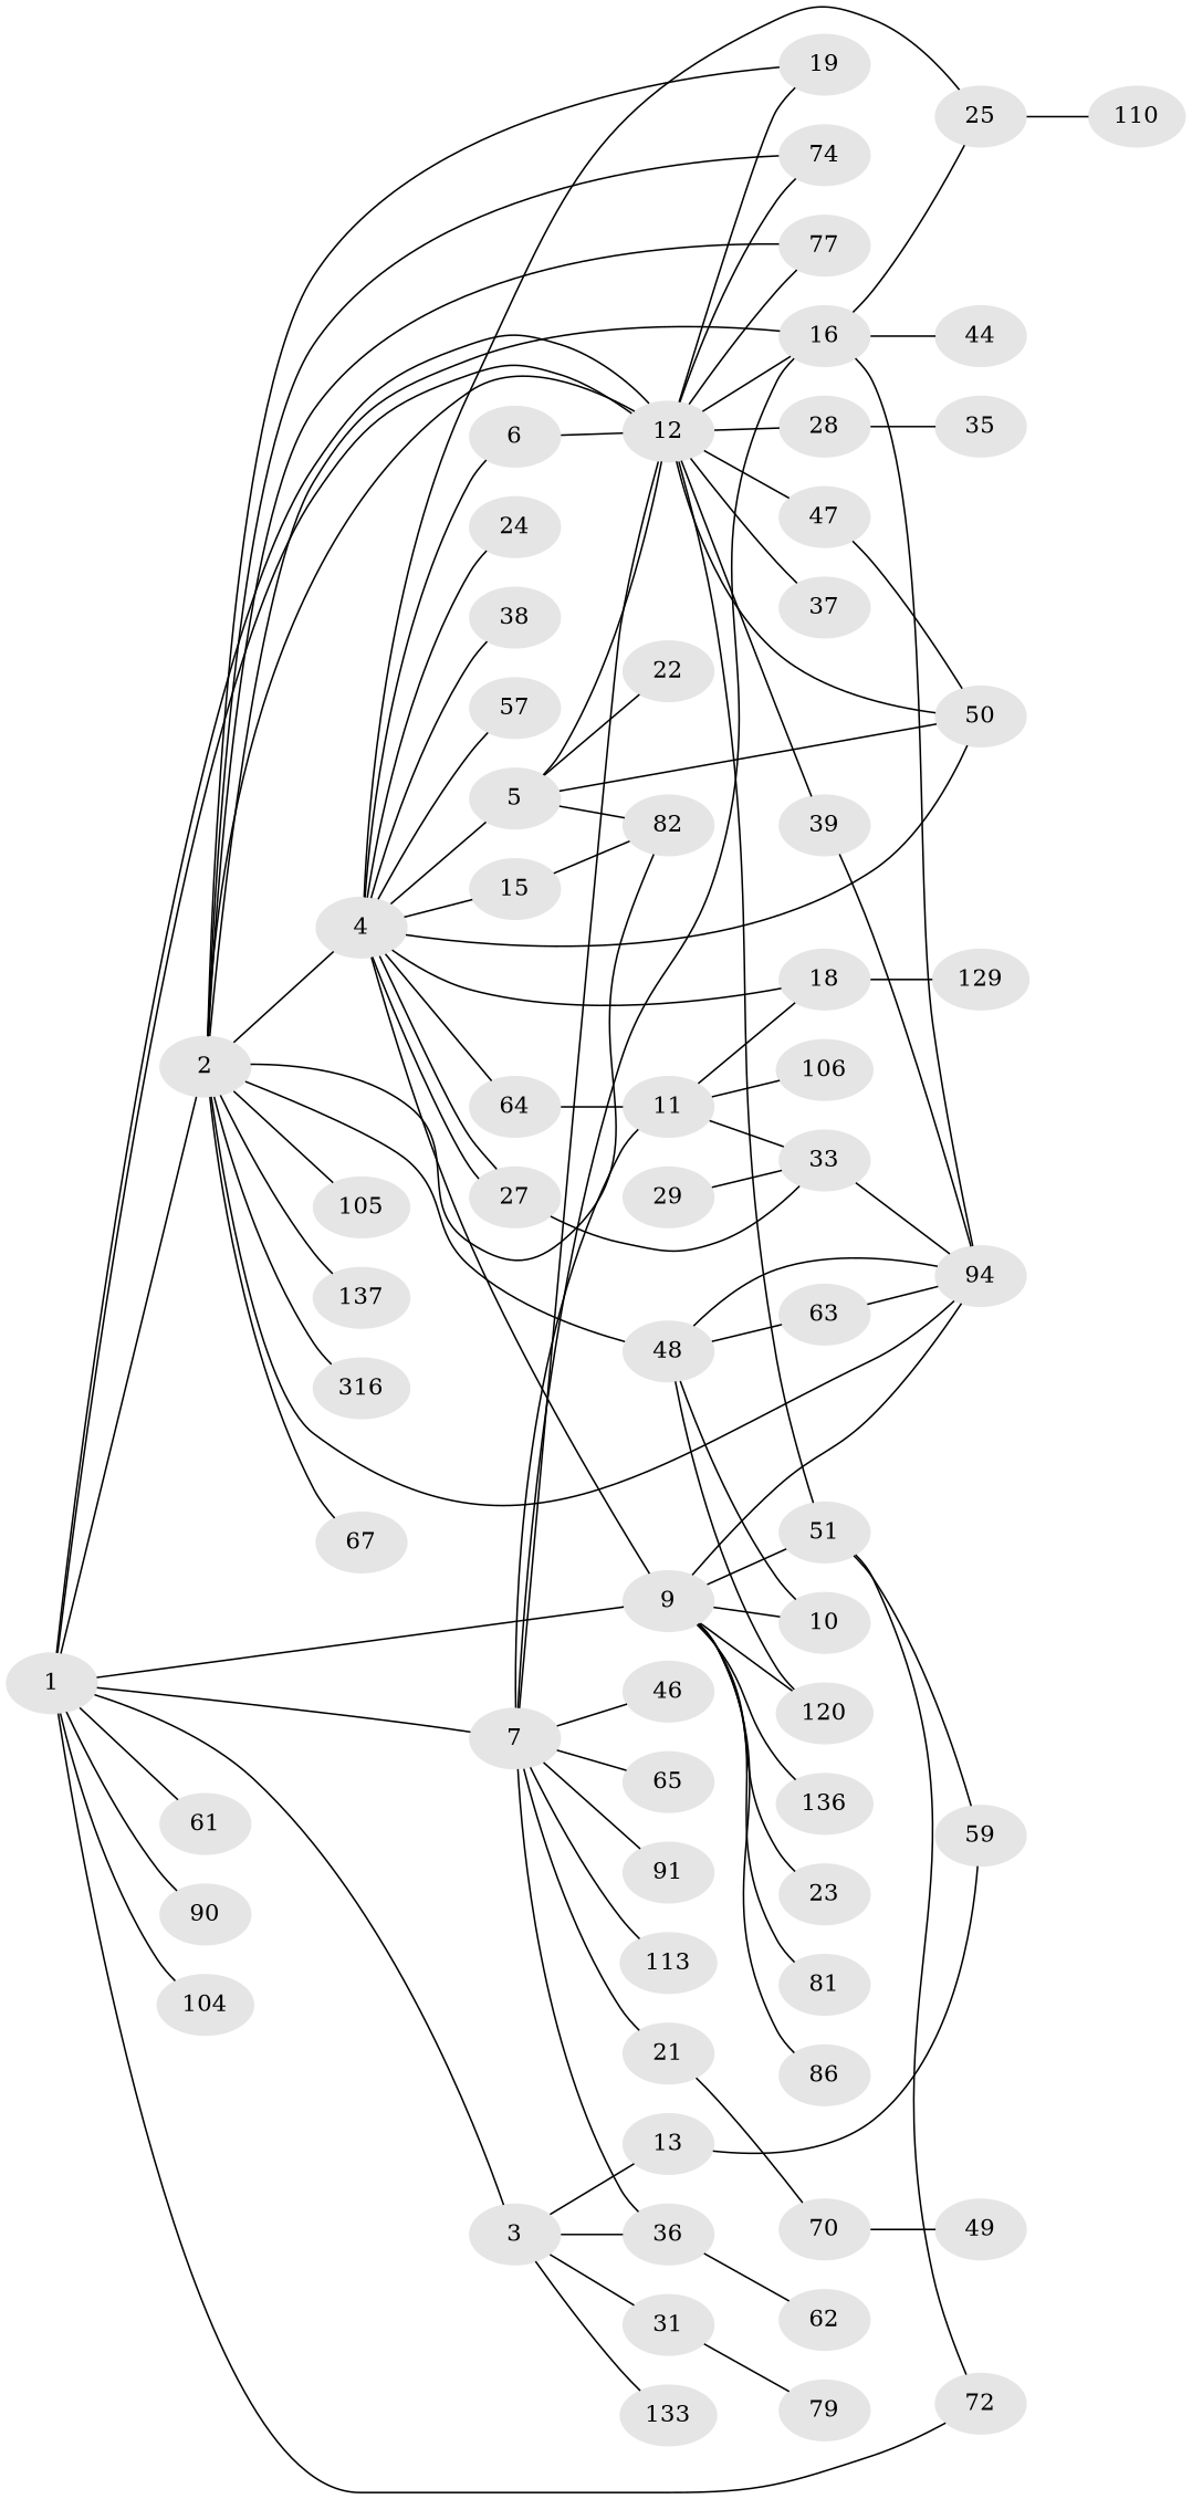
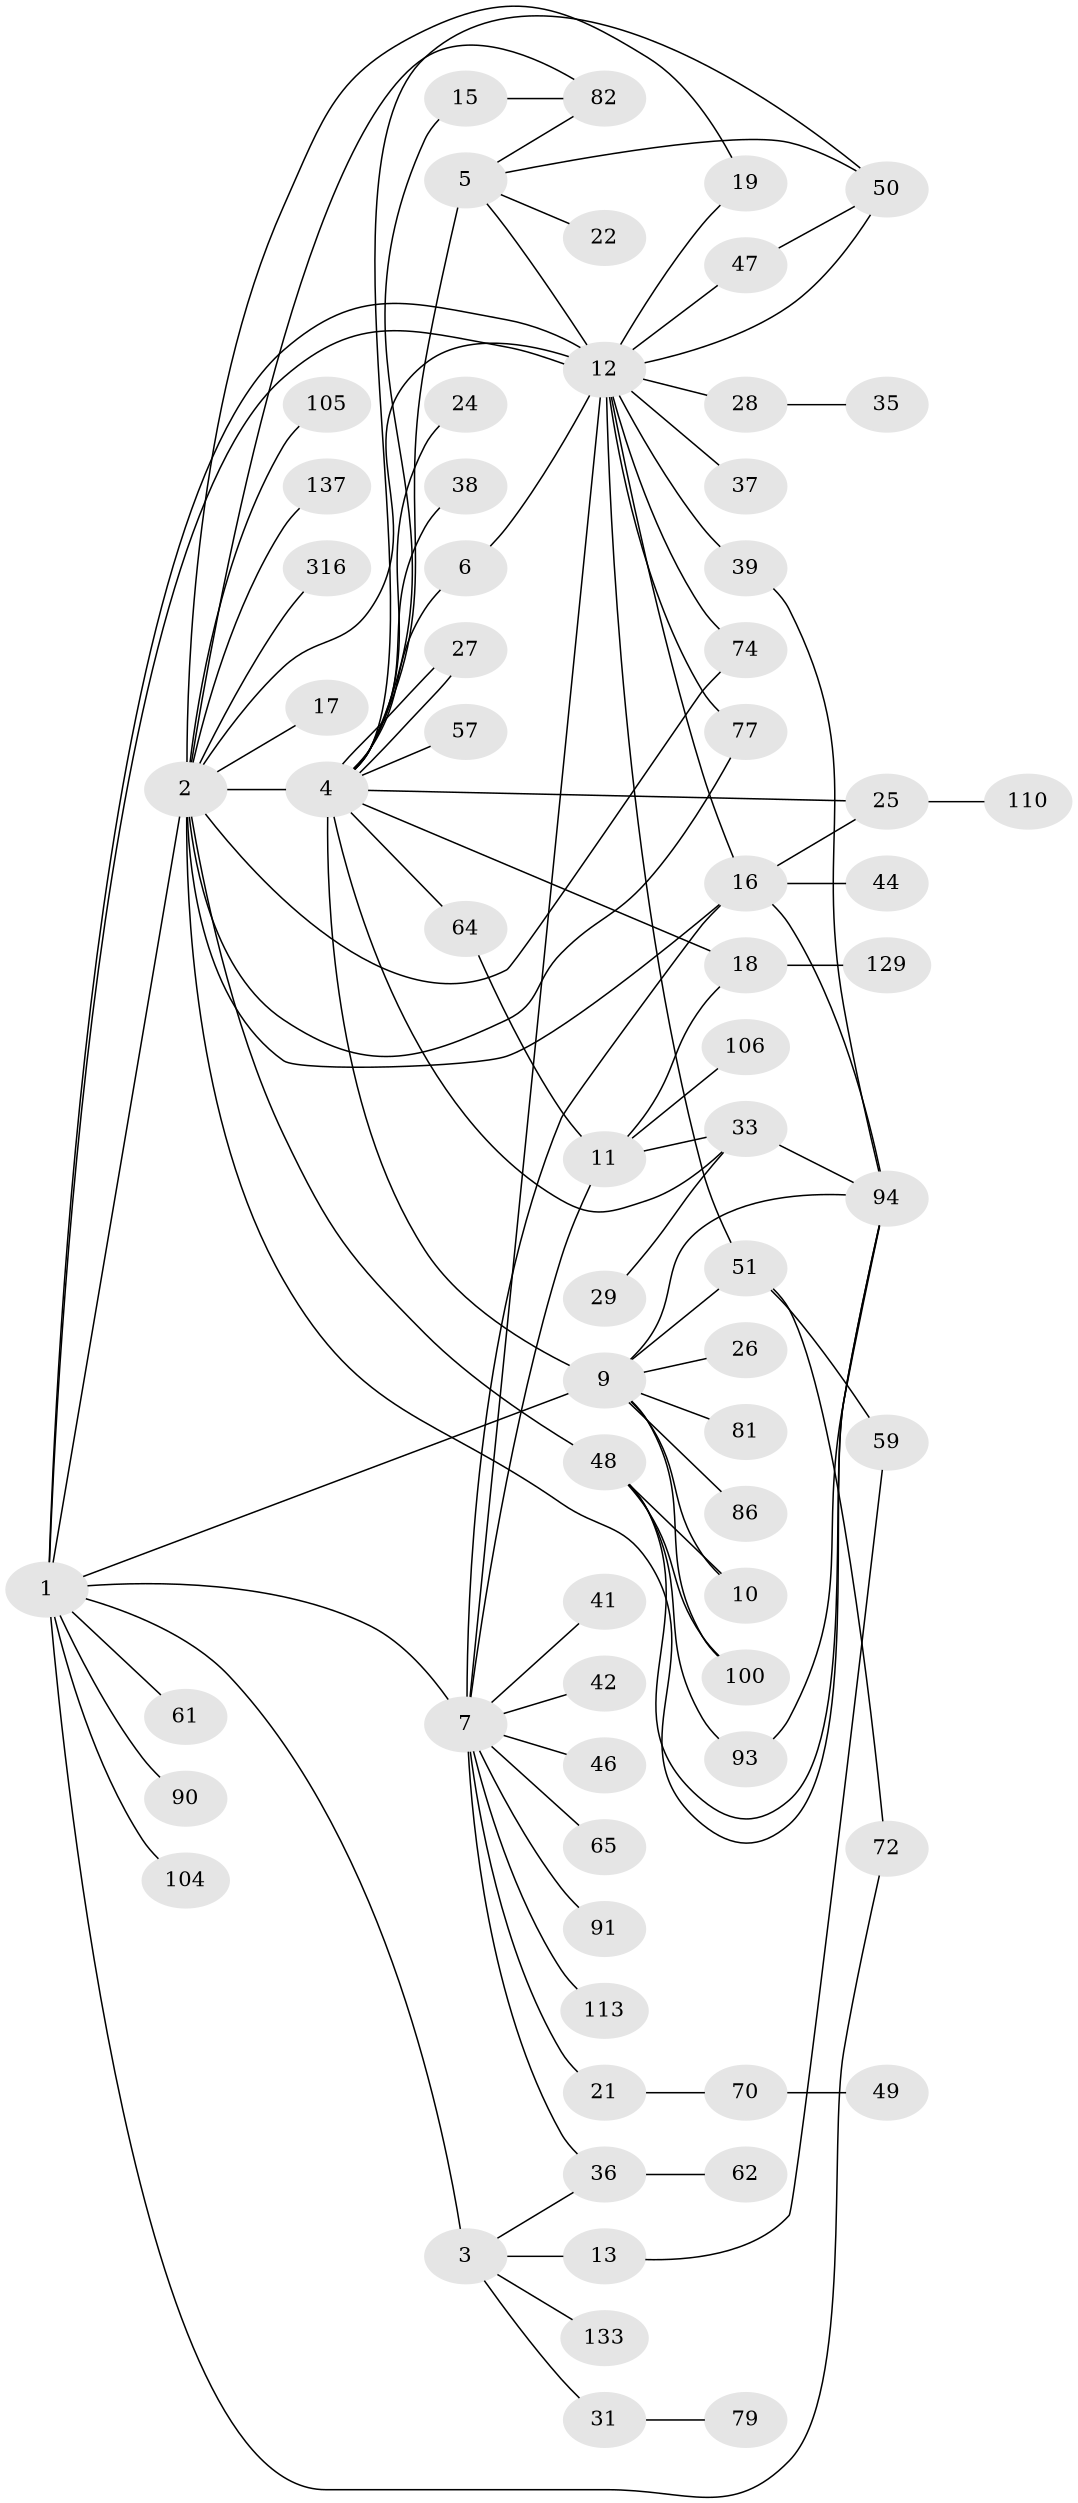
  graph {
    rankdir=LR
    node [color=gray90 style=filled]
    1
    2
    3
    7 [super="+67+83"]
    9 [super="+60+80+73+53"]
    12 [super="+56+66+88+121+115+20+32+26+45"]
    61
    90
    104
    72
    4
    n12 [label=16 super="+40"]
-   17 [super="+84+97+131" label=67]
+   17 [super="+84+97+131"]
    19 [super="+87"]
    48
    74
    77 [super="+117"]
    82 [super="+125"]
    94 [super="+127"]
    105
    n21 [label=137]
    n22 [label=316]
    13 [super="+54"]
    31
    36 [super="+93+123"]
    133
    11
    21
+   41 [super="+96"]
+   42 [super="+124"]
    46
    65 [super="+101"]
    91
    113
    51 [super="+119+137+114+99+70+59"]
    10
-   23
+   23 [label=26]
    81
    86 [super="+103"]
-   100 [label=120]
-   136
+   100
    39 [super="+89+120"]
    50 [super="+134"]
    28
    37
    47 [super="+69"]
    n47 [label=59 super="+143"]
    24 [super="+92"]
    38
    5 [super="+130+16+75+52"]
    6 [super="+98+95"]
    15 [super="+111"]
    18 [super="+68"]
    25
    27
    33 [super="+58"]
    57
    64
    44
    29 [super="+43"]
-   63
+   63 [label=93]
    79
    62
    22 [super="+126"]
    129
    110
    106
    n68 [label=70]
    35
    49 [super="+71"]
    1 -- 2
    1 -- 3
    1 -- 7
    1 -- 9
    1 -- 12 [weight=2]
    1 -- 12
    1 -- 61
    1 -- 90
    1 -- 104
    1 -- 72
    2 -- 12
    2 -- 4
    2 -- n12 [weight=2]
    2 -- 17
    2 -- 19
    2 -- 48
    2 -- 74
    2 -- 77
    2 -- 82
    2 -- 94
    2 -- 105
    2 -- n21
    2 -- n22
    3 -- 13
    3 -- 31
    3 -- 36
    3 -- 133
    7 -- 12
    7 -- n12
    7 -- 36
    7 -- 11
    7 -- 21
+   7 -- 41
+   7 -- 42
    7 -- 46
    7 -- 65
    7 -- 91
    7 -- 113
    9 -- 94 [weight=2]
    9 -- 51
    9 -- 10
    9 -- 23
    9 -- 81
    9 -- 86
    9 -- 100
-   9 -- 136
    12 -- n12
    12 -- 19
    12 -- 74
    12 -- 77
    12 -- 51
    12 -- 39
    12 -- 50
    12 -- 28
    12 -- 37
    12 -- 47
    4 -- 9
    4 -- 50
    4 -- 24
    4 -- 38
    4 -- 5
    4 -- 6
    4 -- 15
    4 -- 18
    4 -- 25
    4 -- 27
    4 -- 27
-   27 -- 33
+   4 -- 33
    4 -- 57
    4 -- 64
    n12 -- 94
    n12 -- 25
    n12 -- 44
    48 -- 94
    48 -- 10
    48 -- 100
    48 -- 63
    13 -- n47
    31 -- 79
    36 -- 62
    11 -- 18
    11 -- 33
    11 -- 106
    21 -- n68
    51 -- 72
    51 -- n47
    39 -- 94
    28 -- 35
    47 -- 50
    5 -- 12 [weight=2]
    5 -- 82
    5 -- 50
    5 -- 22
    6 -- 12
    15 -- 82
    18 -- 129
    25 -- 110
    33 -- 94
    64 -- 11
    29 -- 33
    63 -- 94
    n68 -- 49
  }
